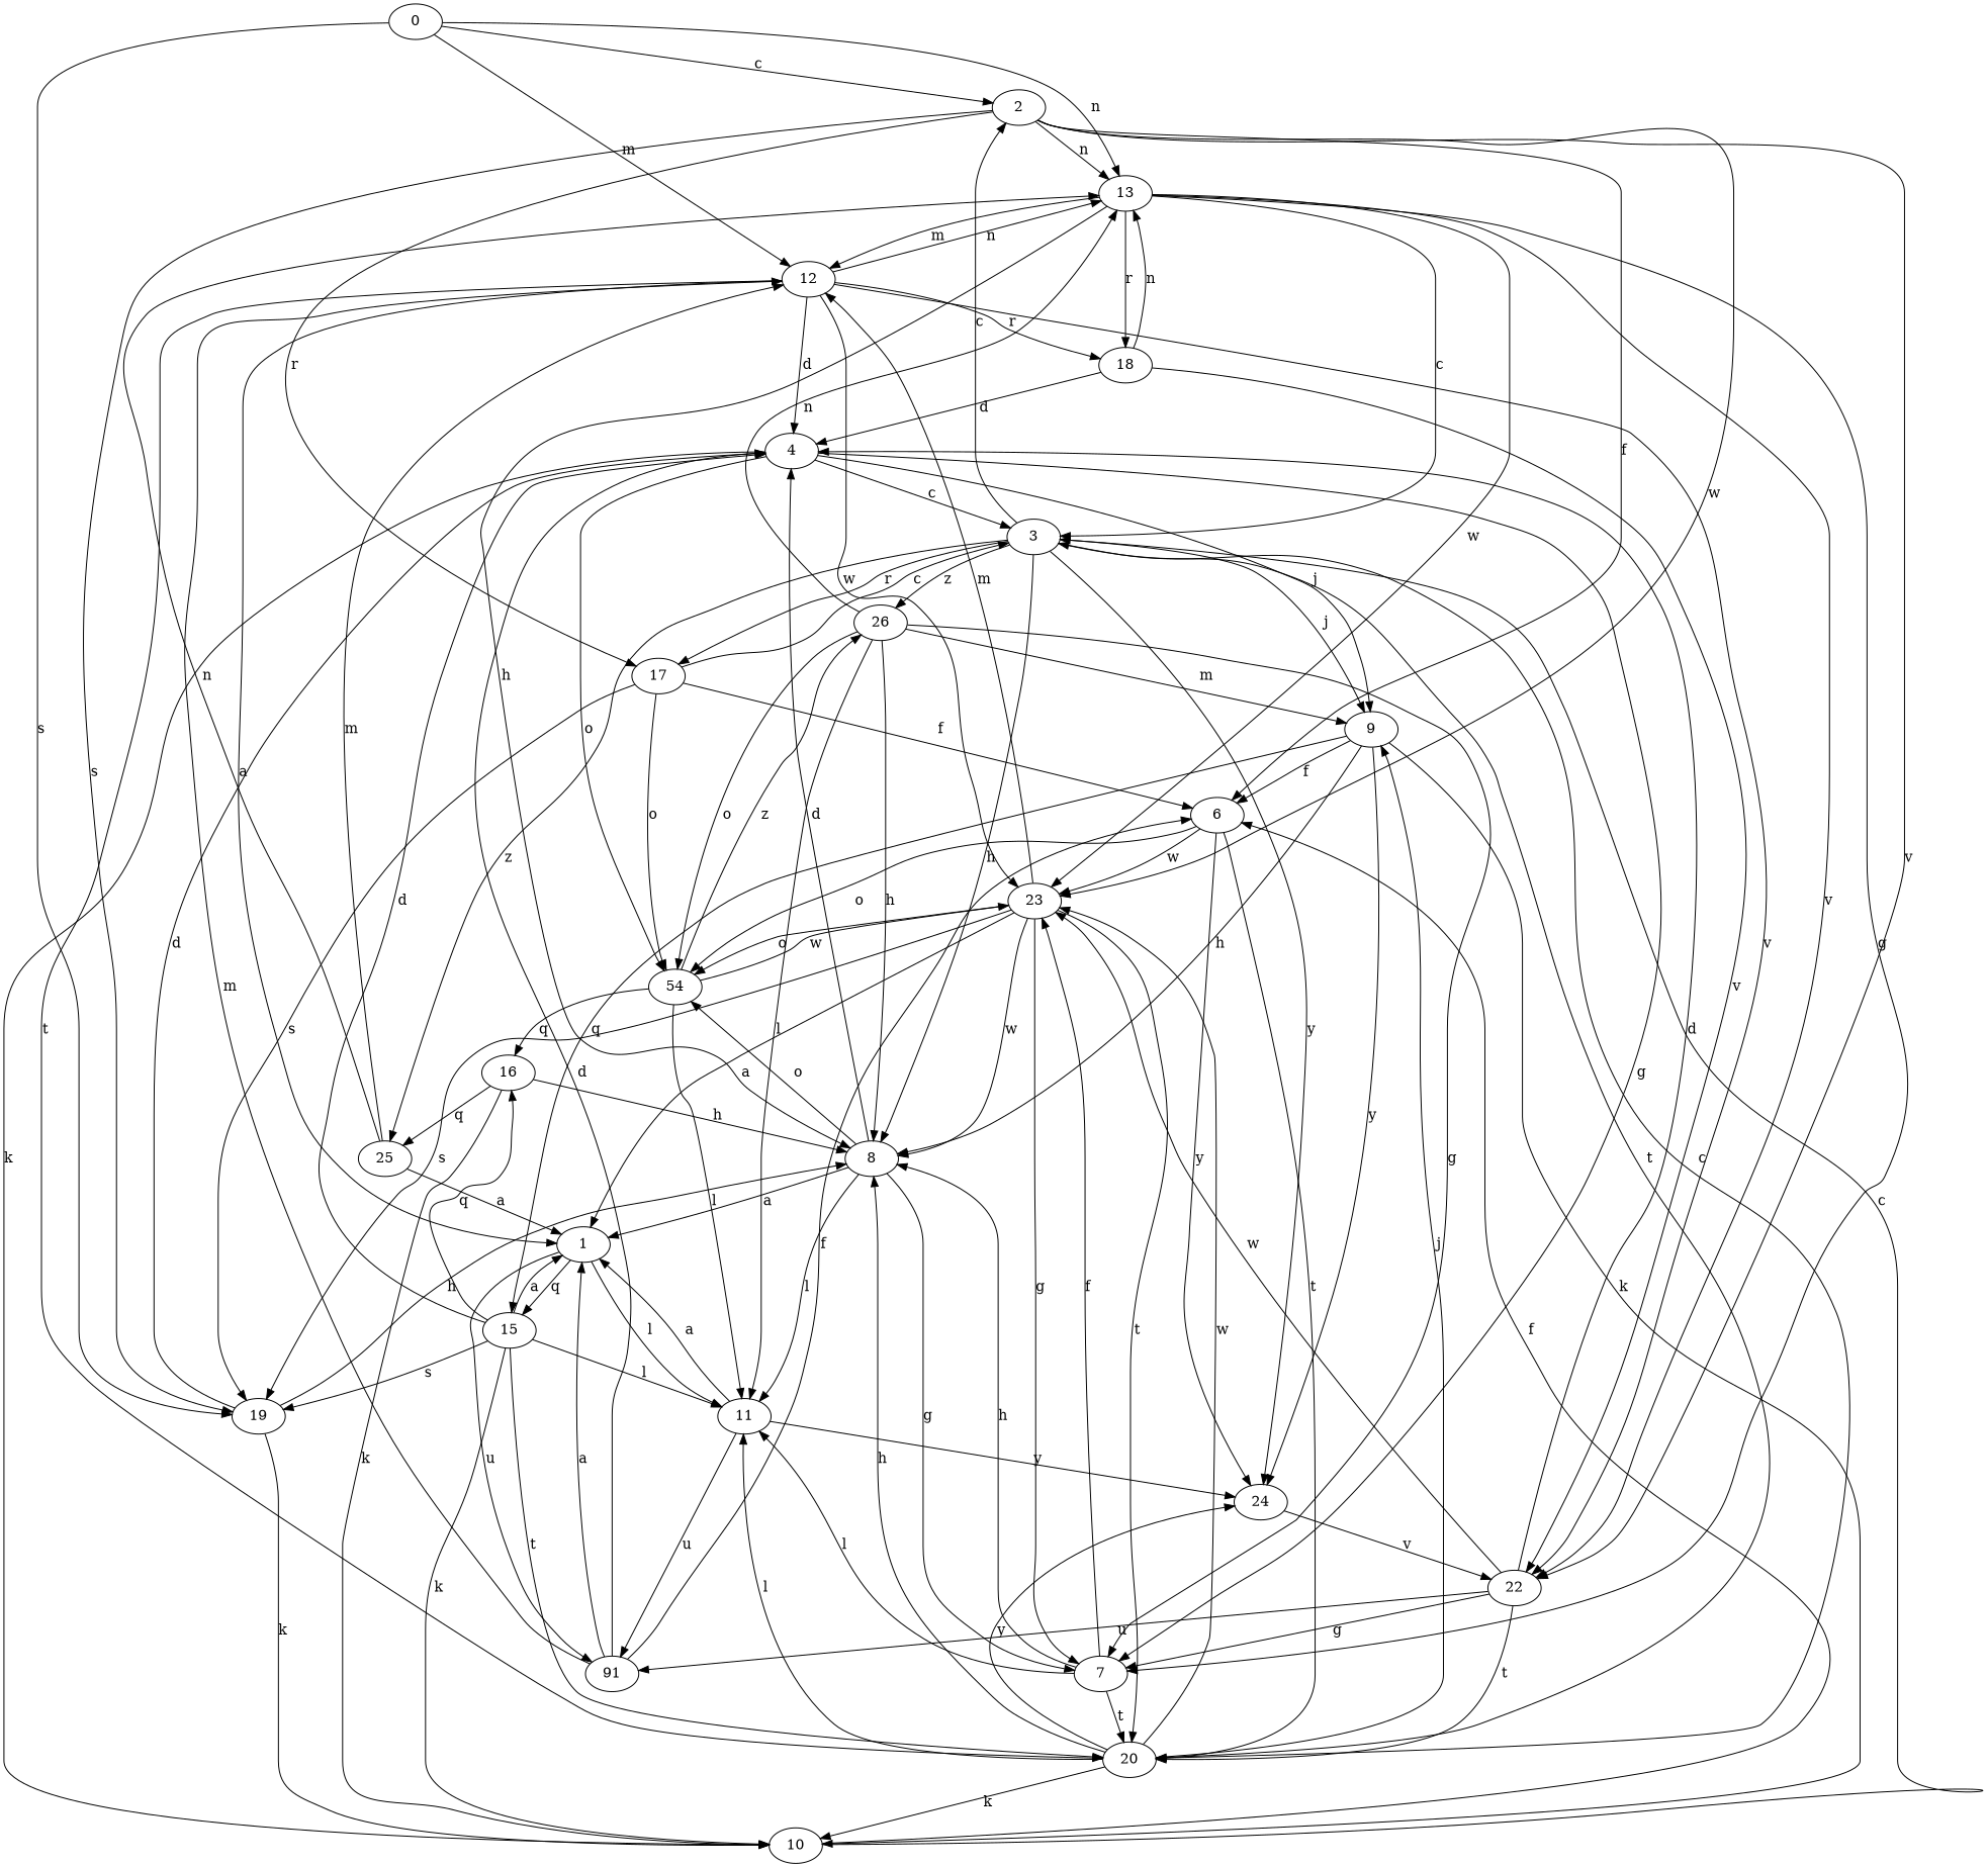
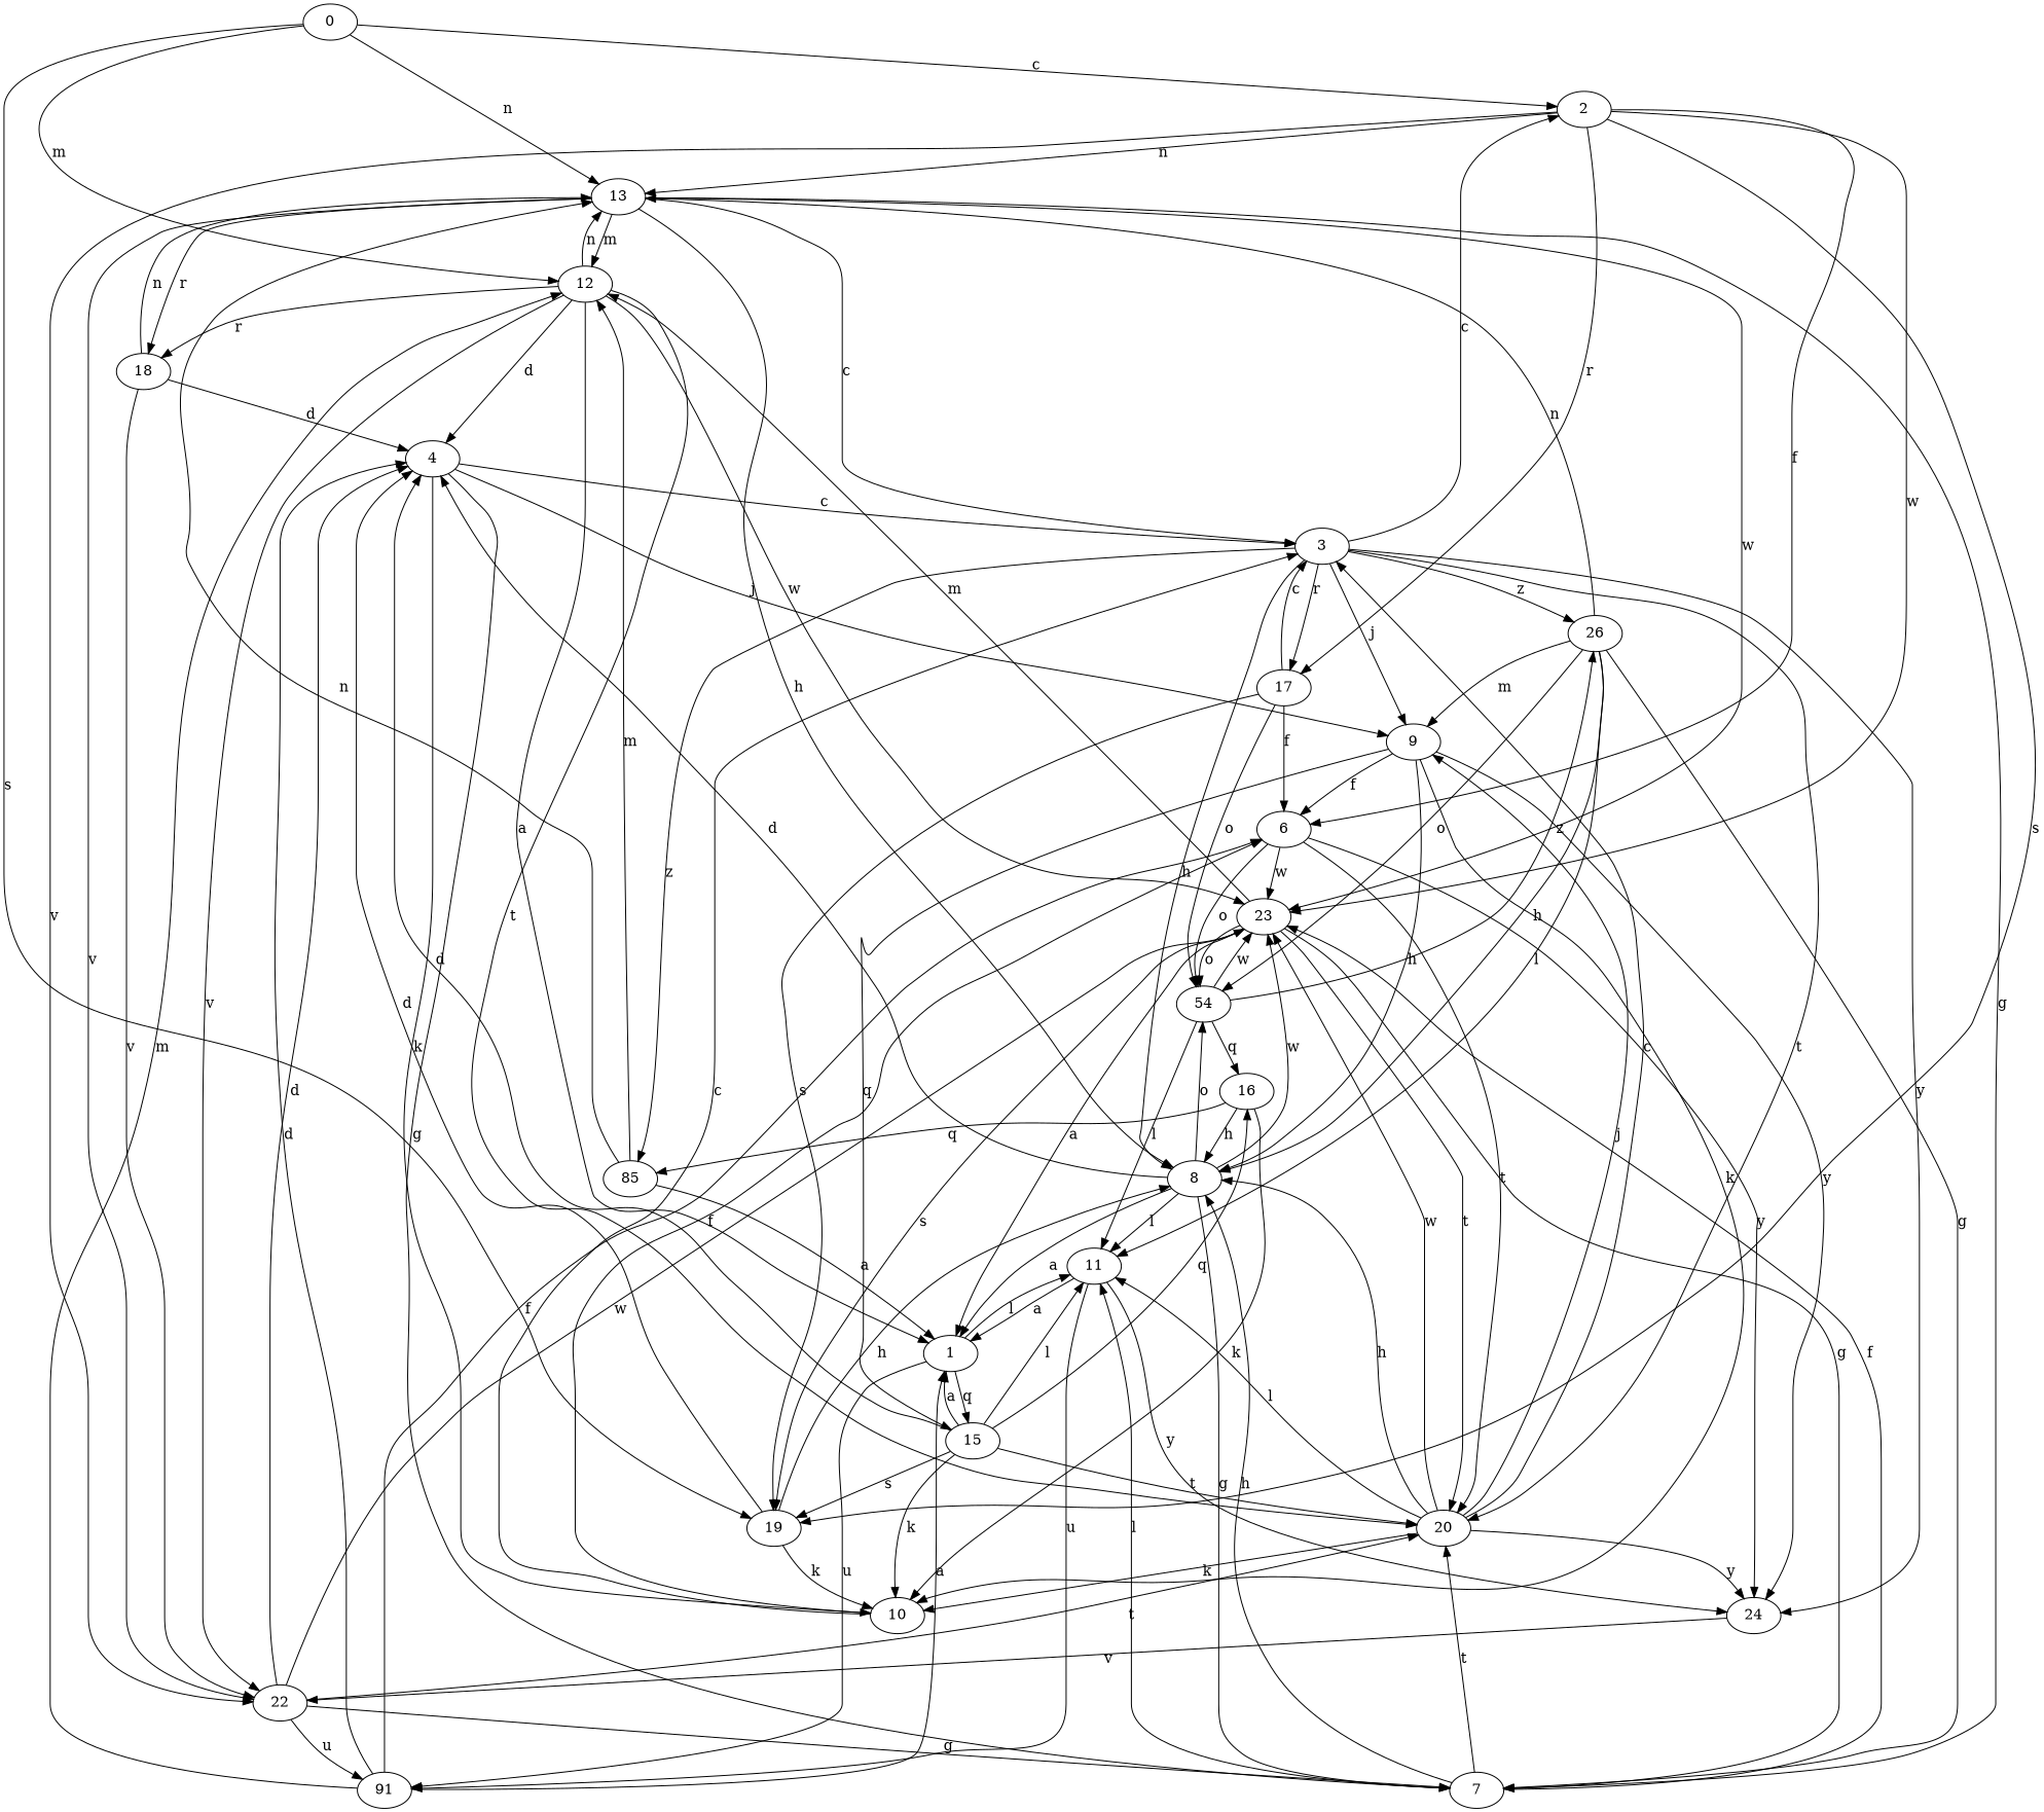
  strict digraph {
    0
    2
    12
    13
    19
    6
    17
    22
    23
    1
    20
    4
    18
    3
    8
    7
    10
    11
    15
    n20 [label=91]
    24
    16
    n23 [label=54]
    9
-   25
+   25 [label=85]
    26
    0 -> 2 [label=c]
    0 -> 12 [label=m]
    0 -> 13 [label=n]
    0 -> 19 [label=s]
    2 -> 13 [label=n]
    2 -> 19 [label=s]
    2 -> 6 [label=f]
    2 -> 17 [label=r]
    2 -> 22 [label=v]
    2 -> 23 [label=w]
    12 -> 13 [label=n]
    12 -> 22 [label=v]
    12 -> 23 [label=w]
    12 -> 1 [label=a]
    12 -> 20 [label=t]
    12 -> 4 [label=d]
    12 -> 18 [label=r]
    13 -> 12 [label=m]
    13 -> 22 [label=v]
    13 -> 23 [label=w]
    13 -> 18 [label=r]
    13 -> 3 [label=c]
    13 -> 8 [label=h]
    13 -> 7 [label=g]
    19 -> 4 [label=d]
    19 -> 8 [label=h]
    19 -> 10 [label=k]
    6 -> 23 [label=w]
    6 -> 20 [label=t]
    6 -> 24 [label=y]
    6 -> n23 [label=o]
    17 -> 19 [label=s]
    17 -> 6 [label=f]
    17 -> 3 [label=c]
    17 -> n23 [label=o]
    22 -> 23 [label=w]
    22 -> 20 [label=t]
    22 -> 4 [label=d]
    22 -> 7 [label=g]
    22 -> n20 [label=u]
    23 -> 12 [label=m]
    23 -> 19 [label=s]
    23 -> 1 [label=a]
    23 -> 20 [label=t]
    23 -> 7 [label=g]
    23 -> n23 [label=o]
    1 -> 11 [label=l]
    1 -> 15 [label=q]
    1 -> n20 [label=u]
    20 -> 23 [label=w]
    20 -> 3 [label=c]
    20 -> 8 [label=h]
    20 -> 10 [label=k]
    20 -> 11 [label=l]
    20 -> 24 [label=y]
    20 -> 9 [label=j]
    4 -> 3 [label=c]
    4 -> 7 [label=g]
    4 -> 10 [label=k]
-   4 -> n23 [label=o]
    4 -> 9 [label=j]
    18 -> 13 [label=n]
    18 -> 22 [label=v]
    18 -> 4 [label=d]
    3 -> 2 [label=c]
    3 -> 17 [label=r]
    3 -> 20 [label=t]
    3 -> 8 [label=h]
    3 -> 24 [label=y]
    3 -> 9 [label=j]
    3 -> 25 [label=z]
    3 -> 26 [label=z]
-   23 -> 8 [label=w]
+   8 -> 23 [label=w]
    8 -> 1 [label=a]
    8 -> 4 [label=d]
    8 -> 7 [label=g]
    8 -> 11 [label=l]
    8 -> n23 [label=o]
    7 -> 23 [label=f]
    7 -> 20 [label=t]
    7 -> 8 [label=h]
    7 -> 11 [label=l]
    10 -> 6 [label=f]
    10 -> 3 [label=c]
    11 -> 1 [label=a]
    11 -> n20 [label=u]
    11 -> 24 [label=y]
    15 -> 19 [label=s]
    15 -> 1 [label=a]
    15 -> 20 [label=t]
    15 -> 4 [label=d]
    15 -> 10 [label=k]
    15 -> 11 [label=l]
    15 -> 16 [label=q]
    n20 -> 12 [label=m]
    n20 -> 6 [label=f]
    n20 -> 1 [label=a]
    n20 -> 4 [label=d]
    24 -> 22 [label=v]
    16 -> 8 [label=h]
    16 -> 10 [label=k]
    16 -> 25 [label=q]
    n23 -> 23 [label=w]
    n23 -> 11 [label=l]
    n23 -> 16 [label=q]
    n23 -> 26 [label=z]
    9 -> 6 [label=f]
    9 -> 8 [label=h]
    9 -> 10 [label=k]
    9 -> 15 [label=q]
    9 -> 24 [label=y]
    25 -> 12 [label=m]
    25 -> 13 [label=n]
    25 -> 1 [label=a]
    26 -> 13 [label=n]
    26 -> 8 [label=h]
    26 -> 7 [label=g]
    26 -> 11 [label=l]
    26 -> n23 [label=o]
    26 -> 9 [label=m]
  }
